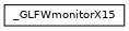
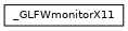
  digraph {
    rankdir=TB
-   n1 [color=black fillcolor=white fontname=Helvetica fontsize=10 height=0.2 label=_GLFWmonitorX15 shape=record style=filled width=0.4]
+   n1 [color=black fillcolor=white fontname=Helvetica fontsize=10 height=0.2 label=_GLFWmonitorX11 shape=record style=filled width=0.4]
  }
